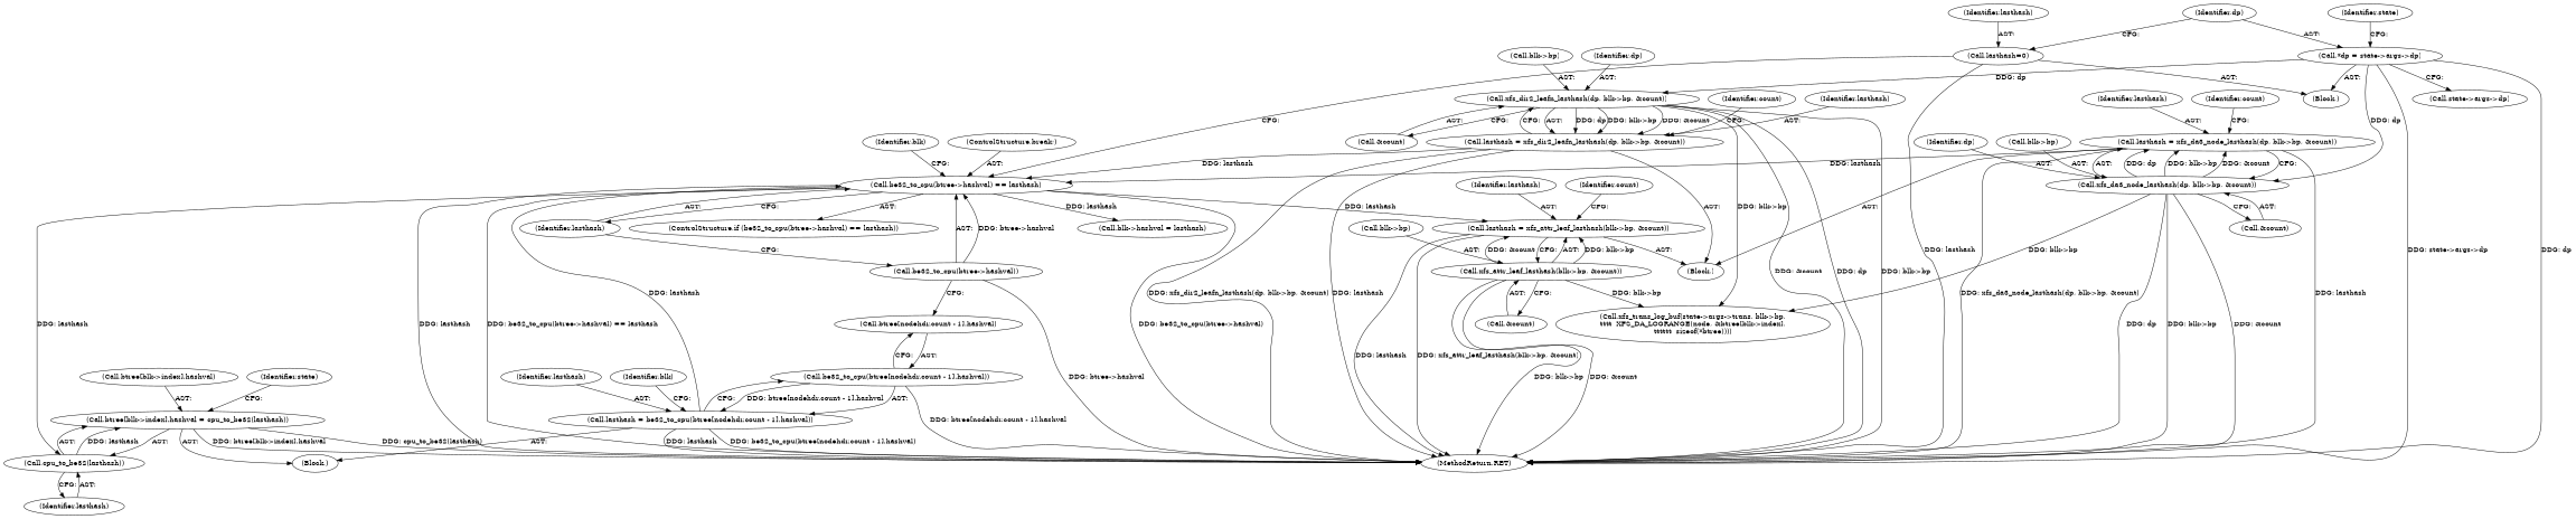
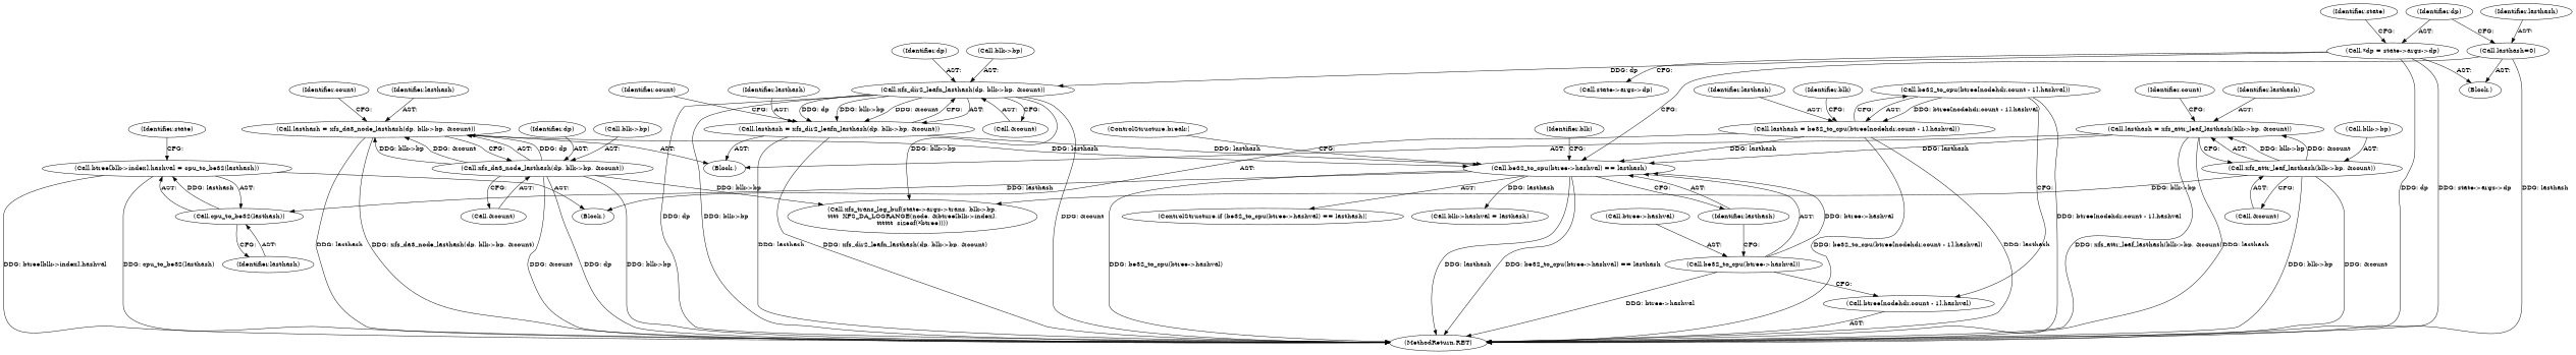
  digraph {
    n1 [label="(Call,btree[blk->index].hashval = cpu_to_be32(lasthash))"]
    n2 [label="(Call,cpu_to_be32(lasthash))"]
    n3 [label="(Block,)"]
    n4 [label="(MethodReturn,RET)"]
    n5 [label="(Identifier,lasthash)"]
    n6 [label="(Call,be32_to_cpu(btree->hashval) == lasthash)"]
    n7 [label="(ControlStructure,if (be32_to_cpu(btree->hashval) == lasthash))"]
    n8 [label="(Call,blk->hashval = lasthash)"]
    n9 [label="(Identifier,lasthash)"]
    n10 [label="(Call,be32_to_cpu(btree->hashval))"]
    n11 [label="(Call,btree[nodehdr.count - 1].hashval)"]
+   n12 [label="(Call,btree->hashval)"]
    n13 [label="(Call,lasthash = xfs_da3_node_lasthash(dp, blk->bp, &count))"]
    n14 [label="(Call,xfs_da3_node_lasthash(dp, blk->bp, &count))"]
    n15 [label="(Block,)"]
    n16 [label="(Call,xfs_trans_log_buf(state->args->trans, blk->bp,\n\t\t\t\t  XFS_DA_LOGRANGE(node, &btree[blk->index],\n\t\t\t\t\t\t  sizeof(*btree))))"]
    n17 [label="(Call,&count)"]
    n18 [label="(Call,*dp = state->args->dp)"]
    n19 [label="(Call,xfs_dir2_leafn_lasthash(dp, blk->bp, &count))"]
    n20 [label="(Block,)"]
    n21 [label="(Call,state->args->dp)"]
    n22 [label="(Call,lasthash = xfs_dir2_leafn_lasthash(dp, blk->bp, &count))"]
    n23 [label="(Call,&count)"]
    n24 [label="(Call,lasthash = be32_to_cpu(btree[nodehdr.count - 1].hashval))"]
    n25 [label="(Call,be32_to_cpu(btree[nodehdr.count - 1].hashval))"]
    n26 [label="(Call,lasthash = xfs_attr_leaf_lasthash(blk->bp, &count))"]
    n27 [label="(Call,xfs_attr_leaf_lasthash(blk->bp, &count))"]
    n28 [label="(Call,&count)"]
    n29 [label="(Call,lasthash=0)"]
    n30 [label="(Identifier,lasthash)"]
    n31 [label="(Call,blk->bp)"]
    n32 [label="(Call,blk->bp)"]
    n33 [label="(Identifier,count)"]
    n34 [label="(Identifier,blk)"]
    n35 [label="(Identifier,lasthash)"]
    n36 [label="(ControlStructure,break;)"]
    n37 [label="(Identifier,count)"]
    n38 [label="(Identifier,dp)"]
    n39 [label="(Identifier,dp)"]
-   n40 [label="(Call,btree[blk->index].hashval)"]
    n41 [label="(Identifier,lasthash)"]
    n42 [label="(Call,blk->bp)"]
    n43 [label="(Identifier,blk)"]
    n44 [label="(Identifier,state)"]
    n45 [label="(Identifier,count)"]
    n46 [label="(Identifier,lasthash)"]
    n47 [label="(Identifier,lasthash)"]
    n48 [label="(Identifier,dp)"]
    n49 [label="(Identifier,state)"]
    n1 -> n2 [label="AST: "]
    n1 -> n3 [label="AST: "]
    n1 -> n4 [label="DDG: btree[blk->index].hashval"]
    n1 -> n4 [label="DDG: cpu_to_be32(lasthash)"]
    n2 -> n1 [label="AST: "]
    n2 -> n1 [label="DDG: lasthash"]
    n2 -> n5 [label="CFG: "]
    n5 -> n2 [label="AST: "]
    n6 -> n2 [label="DDG: lasthash"]
    n6 -> n4 [label="DDG: be32_to_cpu(btree->hashval)"]
    n6 -> n4 [label="DDG: lasthash"]
    n6 -> n4 [label="DDG: be32_to_cpu(btree->hashval) == lasthash"]
    n6 -> n7 [label="AST: "]
    n6 -> n8 [label="DDG: lasthash"]
    n6 -> n9 [label="CFG: "]
    n9 -> n6 [label="AST: "]
    n9 -> n10 [label="CFG: "]
    n10 -> n4 [label="DDG: btree->hashval"]
    n10 -> n6 [label="AST: "]
    n10 -> n6 [label="DDG: btree->hashval"]
    n10 -> n11 [label="CFG: "]
-   n11 -> n25 [label="AST: "]
+   n11 -> n4 [label="AST: "]
+   n12 -> n10 [label="AST: "]
    n13 -> n4 [label="DDG: lasthash"]
    n13 -> n4 [label="DDG: xfs_da3_node_lasthash(dp, blk->bp, &count)"]
    n13 -> n6 [label="DDG: lasthash"]
    n13 -> n14 [label="CFG: "]
    n13 -> n15 [label="AST: "]
    n14 -> n4 [label="DDG: blk->bp"]
    n14 -> n4 [label="DDG: &count"]
    n14 -> n4 [label="DDG: dp"]
    n14 -> n13 [label="AST: "]
    n14 -> n13 [label="DDG: dp"]
    n14 -> n13 [label="DDG: blk->bp"]
    n14 -> n13 [label="DDG: &count"]
    n14 -> n16 [label="DDG: blk->bp"]
    n14 -> n17 [label="CFG: "]
    n17 -> n14 [label="AST: "]
    n18 -> n4 [label="DDG: dp"]
    n18 -> n4 [label="DDG: state->args->dp"]
-   n18 -> n14 [label="DDG: dp"]
    n18 -> n19 [label="DDG: dp"]
    n18 -> n20 [label="AST: "]
    n18 -> n21 [label="CFG: "]
    n19 -> n4 [label="DDG: &count"]
    n19 -> n4 [label="DDG: dp"]
    n19 -> n4 [label="DDG: blk->bp"]
    n19 -> n16 [label="DDG: blk->bp"]
    n19 -> n22 [label="AST: "]
    n19 -> n22 [label="DDG: dp"]
    n19 -> n22 [label="DDG: blk->bp"]
    n19 -> n22 [label="DDG: &count"]
    n19 -> n23 [label="CFG: "]
    n22 -> n4 [label="DDG: xfs_dir2_leafn_lasthash(dp, blk->bp, &count)"]
    n22 -> n4 [label="DDG: lasthash"]
    n22 -> n6 [label="DDG: lasthash"]
    n22 -> n15 [label="AST: "]
    n22 -> n19 [label="CFG: "]
    n23 -> n19 [label="AST: "]
    n24 -> n3 [label="AST: "]
    n24 -> n4 [label="DDG: be32_to_cpu(btree[nodehdr.count - 1].hashval)"]
    n24 -> n4 [label="DDG: lasthash"]
    n24 -> n6 [label="DDG: lasthash"]
    n24 -> n25 [label="CFG: "]
    n25 -> n4 [label="DDG: btree[nodehdr.count - 1].hashval"]
    n25 -> n11 [label="CFG: "]
    n25 -> n24 [label="AST: "]
    n25 -> n24 [label="DDG: btree[nodehdr.count - 1].hashval"]
    n26 -> n4 [label="DDG: xfs_attr_leaf_lasthash(blk->bp, &count)"]
    n26 -> n4 [label="DDG: lasthash"]
-   n6 -> n26 [label="DDG: lasthash"]
+   n26 -> n6 [label="DDG: lasthash"]
    n26 -> n15 [label="AST: "]
    n26 -> n27 [label="CFG: "]
    n27 -> n4 [label="DDG: &count"]
    n27 -> n4 [label="DDG: blk->bp"]
    n27 -> n16 [label="DDG: blk->bp"]
    n27 -> n26 [label="AST: "]
    n27 -> n26 [label="DDG: blk->bp"]
    n27 -> n26 [label="DDG: &count"]
    n27 -> n28 [label="CFG: "]
    n28 -> n27 [label="AST: "]
    n29 -> n4 [label="DDG: lasthash"]
    n29 -> n6 [label="CFG: "]
    n29 -> n20 [label="AST: "]
    n30 -> n24 [label="AST: "]
    n31 -> n27 [label="AST: "]
    n32 -> n19 [label="AST: "]
    n33 -> n22 [label="CFG: "]
    n34 -> n24 [label="CFG: "]
    n35 -> n22 [label="AST: "]
-   n36 -> n6 [label="AST: "]
+   n36 -> n6 [label="CFG: "]
    n37 -> n26 [label="CFG: "]
    n38 -> n14 [label="AST: "]
    n39 -> n18 [label="AST: "]
    n39 -> n29 [label="CFG: "]
-   n40 -> n1 [label="AST: "]
    n41 -> n26 [label="AST: "]
    n42 -> n14 [label="AST: "]
    n43 -> n6 [label="CFG: "]
    n44 -> n18 [label="CFG: "]
    n45 -> n13 [label="CFG: "]
    n46 -> n29 [label="AST: "]
    n47 -> n13 [label="AST: "]
    n48 -> n19 [label="AST: "]
    n49 -> n1 [label="CFG: "]
  }
